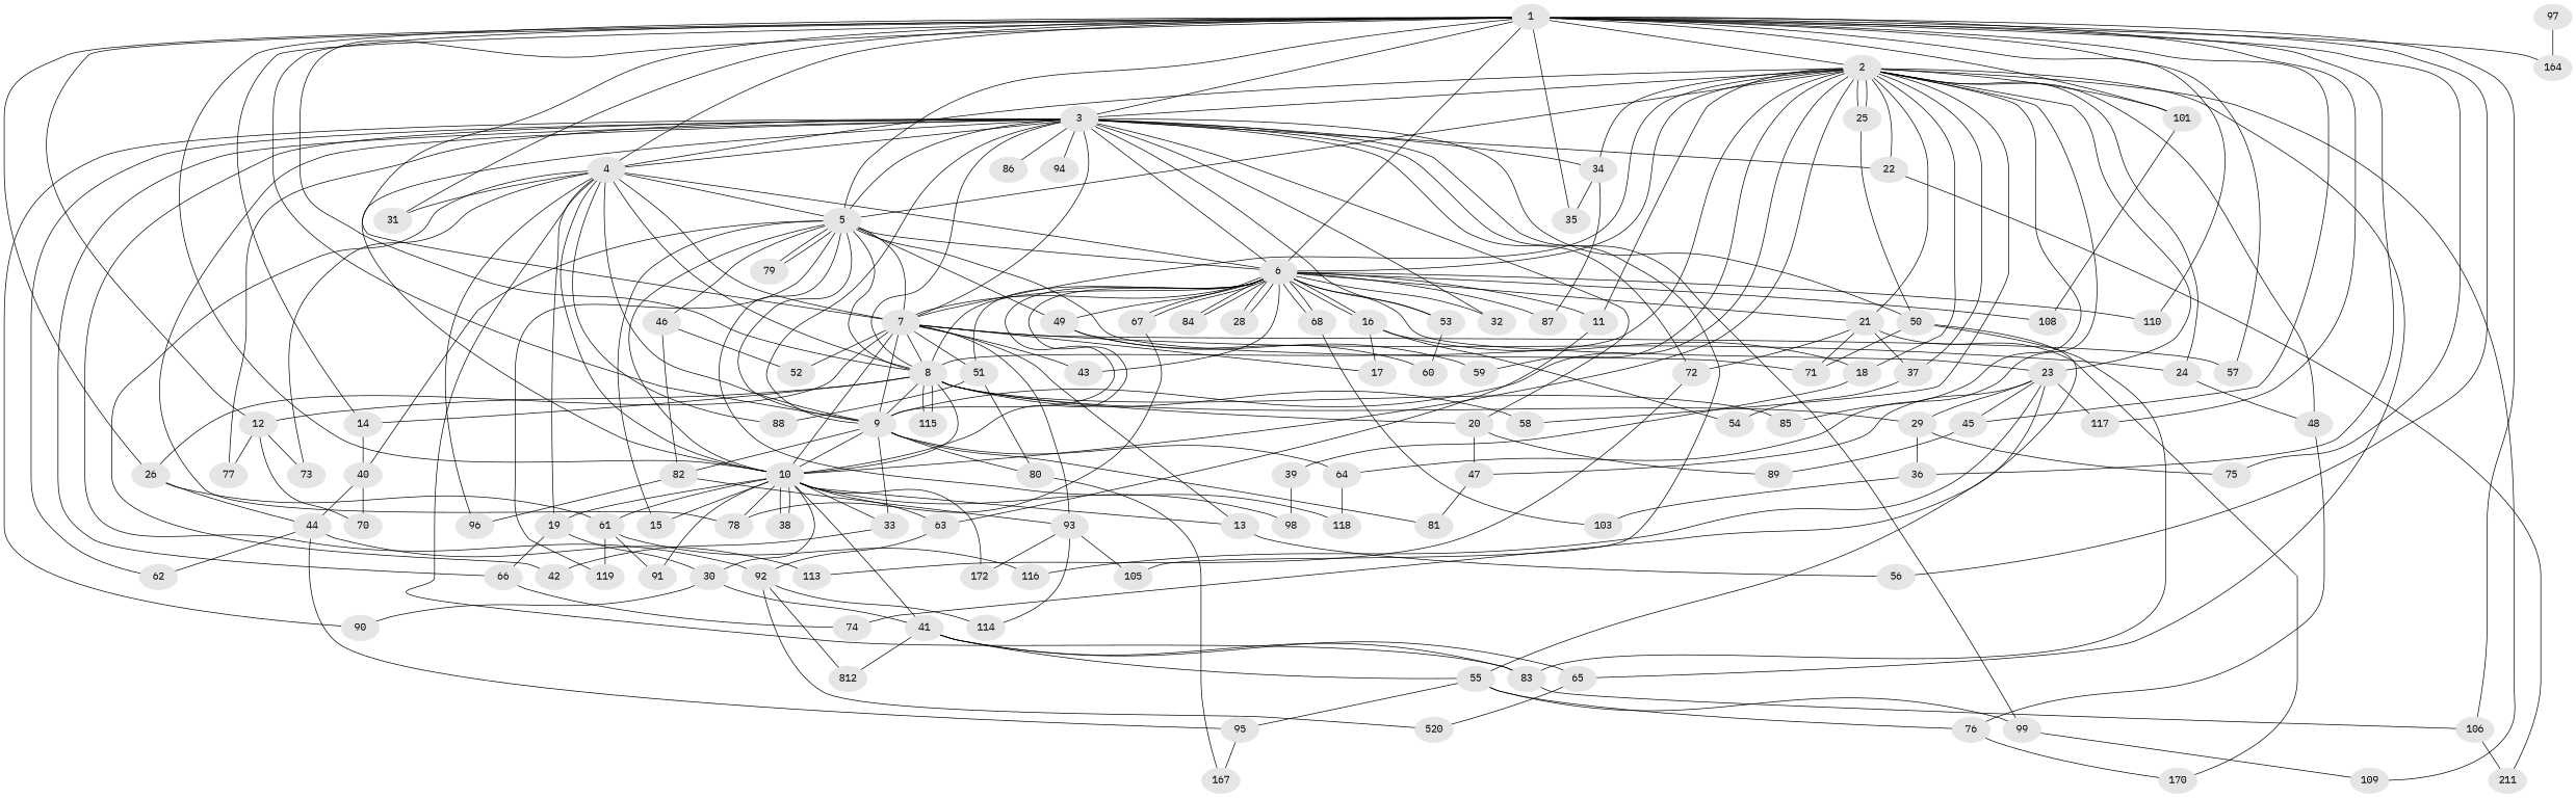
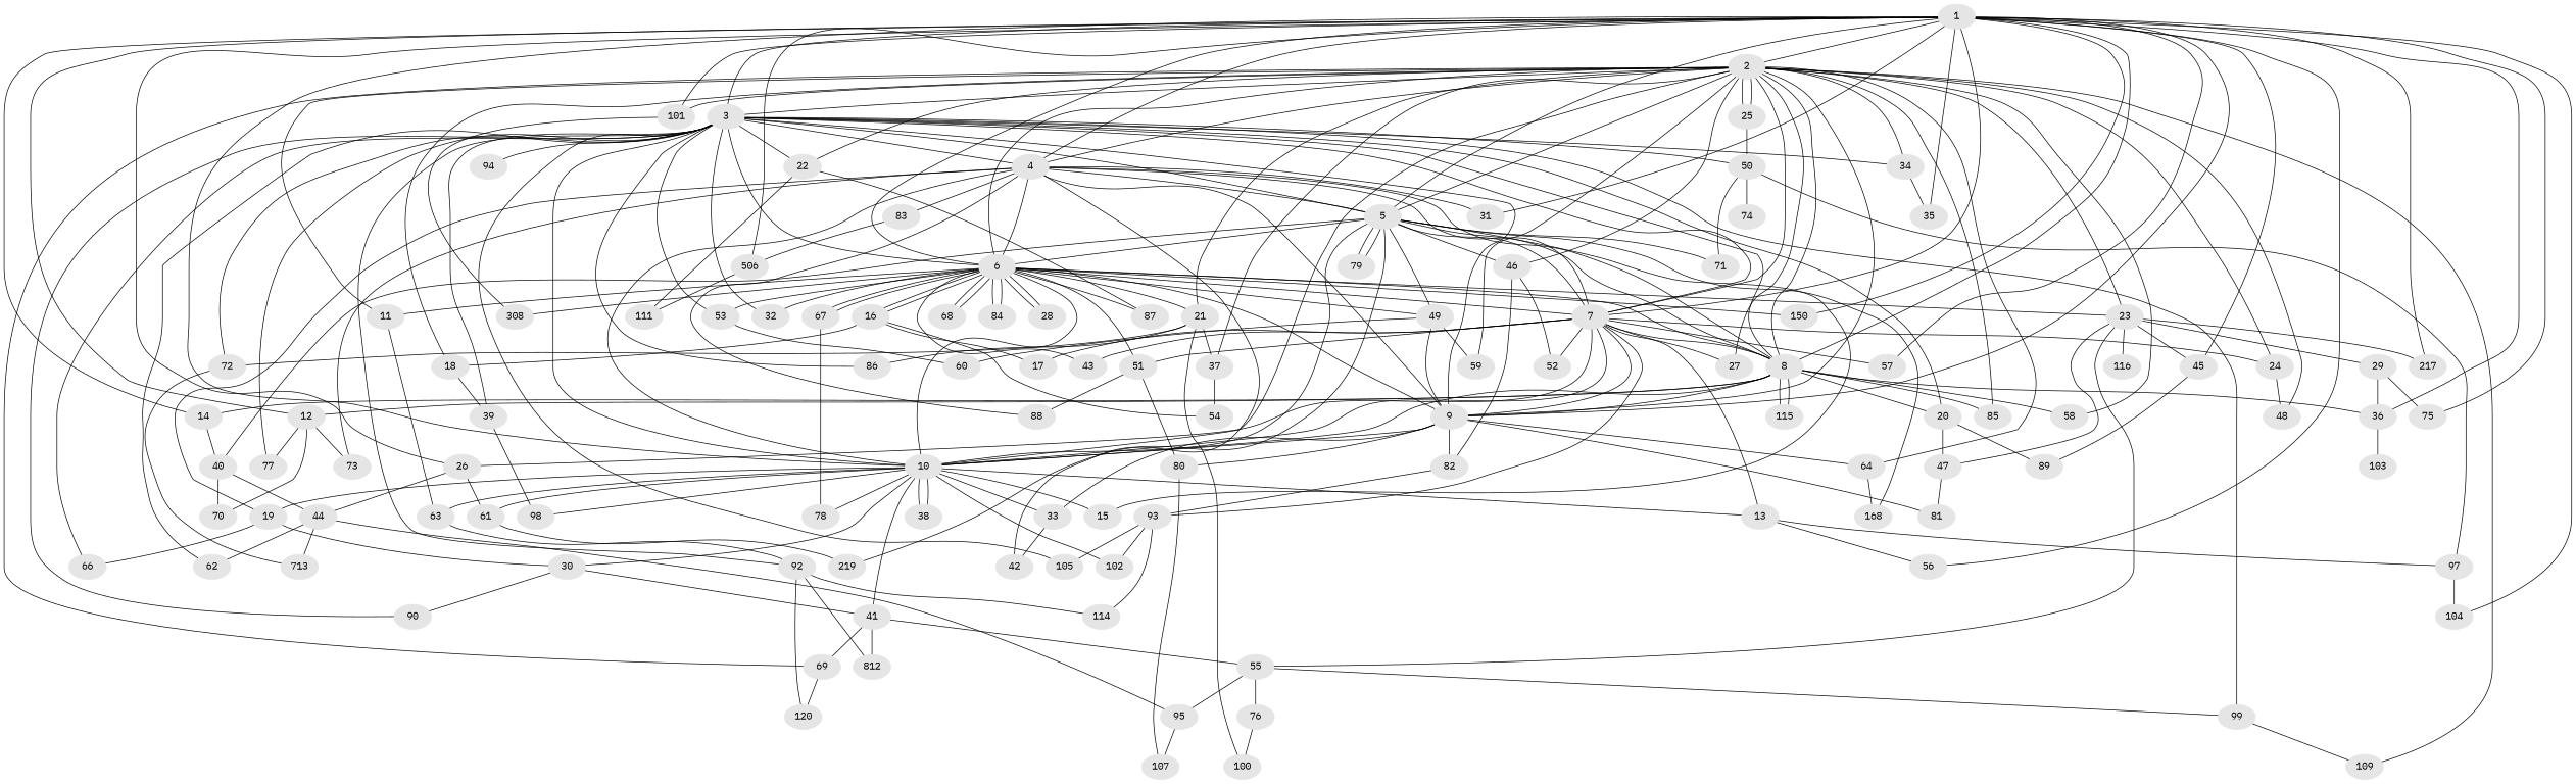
  graph {
    fontname="IBM Plex Mono"
    node [color=gray90 fontname="IBM Plex Mono" style=filled]
    edge [fontname="IBM Plex Mono"]
    1
    2
    3
    4
    5
    6
    7
    8
    9
    10
    12
    14
    26
    31
    35
    36
    45
    56
    57
    75
    101
-   104 [label=164]
-   106
-   110
-   117
+   104
+   106 [label=506]
+   110 [label=150]
+   117 [label=217]
    11
    18
    21
    22
    23
    24
    25
+   27
    34
    37
    46
    48
    58
    59
    64
-   69 [label=65]
+   69
    85
    109
    20
    32
    39
    50
    53
    62
    66
    72
    77
    86
    90
    92
    94
    99
    105
    19
    42
    73
    83
    88
-   96
    15
    40
    49
    71
    79
-   118
-   119
+   118 [label=168]
+   119 [label=219]
    16
    28
    43
    51
    67
    68
    84
    87
-   108
+   108 [label=308]
    13
    17
    52
    93
    29
    115
    33
    80
    81
    82
    30
    38
    41
    61
    63
    78
-   91
    98
-   102 [label=172]
+   102
    70
    44
    103
    89
-   111 [label=211]
-   100 [label=170]
+   111
+   100
    47
    55
    116
    54
    76
-   120 [label=520]
+   120
    97
    74
    60
-   113
+   113 [label=713]
    n116 [label=812]
    114
-   107 [label=167]
+   107
    95
    1 -- 2
    1 -- 3
    1 -- 4
    1 -- 5
    1 -- 6
    1 -- 7
    1 -- 8
    1 -- 9
    1 -- 10
    1 -- 12
    1 -- 14
    1 -- 26
    1 -- 31
    1 -- 35
    1 -- 36
    1 -- 45
    1 -- 56
    1 -- 57
    1 -- 75
    1 -- 101
    1 -- 104
    1 -- 106
    1 -- 110
    1 -- 117
    2 -- 3
    2 -- 4
    2 -- 5
    2 -- 6
    2 -- 7
    2 -- 8
    2 -- 9
    2 -- 10
    2 -- 101
    2 -- 11
    2 -- 18
    2 -- 21
    2 -- 22
    2 -- 23
    2 -- 24
    2 -- 25
    2 -- 25
+   2 -- 27
    2 -- 34
    2 -- 37
+   2 -- 46
    2 -- 48
    2 -- 58
    2 -- 59
    2 -- 64
    2 -- 69
    2 -- 85
    2 -- 109
    3 -- 4
    3 -- 5
    3 -- 6
    3 -- 7
    3 -- 8
    3 -- 9
    3 -- 10
    3 -- 22
    3 -- 34
    3 -- 20
    3 -- 32
-   3 -- 78
+   3 -- 39
    3 -- 50
    3 -- 53
    3 -- 62
    3 -- 66
    3 -- 72
    3 -- 77
    3 -- 86
    3 -- 90
    3 -- 92
    3 -- 94
    3 -- 99
    3 -- 105
    4 -- 5
    4 -- 6
    4 -- 7
    4 -- 8
    4 -- 9
    4 -- 10
    4 -- 31
    4 -- 19
    4 -- 42
    4 -- 73
    4 -- 83
    4 -- 88
-   4 -- 96
    5 -- 6
    5 -- 7
    5 -- 8
-   5 -- 9
+   49 -- 9
    5 -- 10
    5 -- 46
    5 -- 15
    5 -- 40
    5 -- 49
    5 -- 71
    5 -- 79
    5 -- 79
    5 -- 118
    5 -- 119
    6 -- 7
    6 -- 8
    6 -- 9
    6 -- 10
    6 -- 110
    6 -- 11
    6 -- 21
    6 -- 23
    6 -- 32
    6 -- 53
    6 -- 49
    6 -- 16
    6 -- 16
    6 -- 28
    6 -- 28
    6 -- 43
    6 -- 51
    6 -- 67
    6 -- 67
    6 -- 68
    6 -- 68
    6 -- 84
    6 -- 84
    6 -- 87
    6 -- 108
    7 -- 8
    7 -- 9
    7 -- 10
    7 -- 26
    7 -- 57
    7 -- 24
+   7 -- 27
    7 -- 43
    7 -- 51
    7 -- 13
    7 -- 17
    7 -- 52
    7 -- 93
    8 -- 9
    8 -- 10
    8 -- 12
    8 -- 14
    8 -- 58
    8 -- 85
    8 -- 20
-   8 -- 29
+   8 -- 36
    8 -- 115
    8 -- 115
    9 -- 10
    9 -- 64
    9 -- 33
    9 -- 80
    9 -- 81
    9 -- 82
    10 -- 19
    10 -- 15
    10 -- 13
    10 -- 33
    10 -- 30
    10 -- 38
    10 -- 38
    10 -- 41
    10 -- 61
    10 -- 63
    10 -- 78
-   10 -- 91
    10 -- 98
    10 -- 102
    12 -- 77
    12 -- 73
    12 -- 70
    14 -- 40
    26 -- 61
    26 -- 44
    36 -- 103
    45 -- 89
    101 -- 108
    106 -- 111
    11 -- 63
    18 -- 39
    21 -- 37
    21 -- 72
-   21 -- 71
+   21 -- 86
    21 -- 100
-   34 -- 87
+   22 -- 87
    22 -- 111
    23 -- 45
    23 -- 117
    23 -- 29
    23 -- 47
    23 -- 55
    23 -- 116
    24 -- 48
    25 -- 50
    34 -- 35
    37 -- 54
    46 -- 52
    46 -- 82
-   48 -- 76
    64 -- 118
    69 -- 120
    20 -- 89
    20 -- 47
    39 -- 98
    50 -- 71
-   50 -- 83
+   50 -- 97
    50 -- 74
    53 -- 60
-   66 -- 74
    72 -- 113
    92 -- 120
    92 -- n116
    92 -- 114
    99 -- 109
    19 -- 66
    19 -- 30
    83 -- 106
    40 -- 70
    40 -- 44
    49 -- 59
    49 -- 60
    16 -- 18
    16 -- 17
    16 -- 54
    51 -- 88
    51 -- 80
    67 -- 78
-   68 -- 103
    13 -- 56
+   13 -- 97
    93 -- 105
    93 -- 102
    93 -- 114
    29 -- 36
    29 -- 75
    33 -- 42
    80 -- 107
-   82 -- 96
    82 -- 93
    30 -- 90
    30 -- 41
    41 -- 69
-   41 -- 83
    41 -- 55
    41 -- n116
    61 -- 119
-   61 -- 91
-   61 -- 116
    63 -- 92
    44 -- 62
    44 -- 113
    44 -- 95
    47 -- 81
    55 -- 99
    55 -- 76
    55 -- 95
    76 -- 100
    97 -- 104
    95 -- 107
  }
